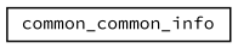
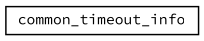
  digraph {
    rankdir=LR
    fontname="Source Code Pro"
-   n1 [color=black fillcolor=white fontname="Source Code Pro" fontsize=10 height=0.2 label=common_common_info shape=record style=filled width=0.4]
+   n1 [color=black fillcolor=white fontname="Source Code Pro" fontsize=10 height=0.2 label=common_timeout_info shape=record style=filled width=0.4]
  }
